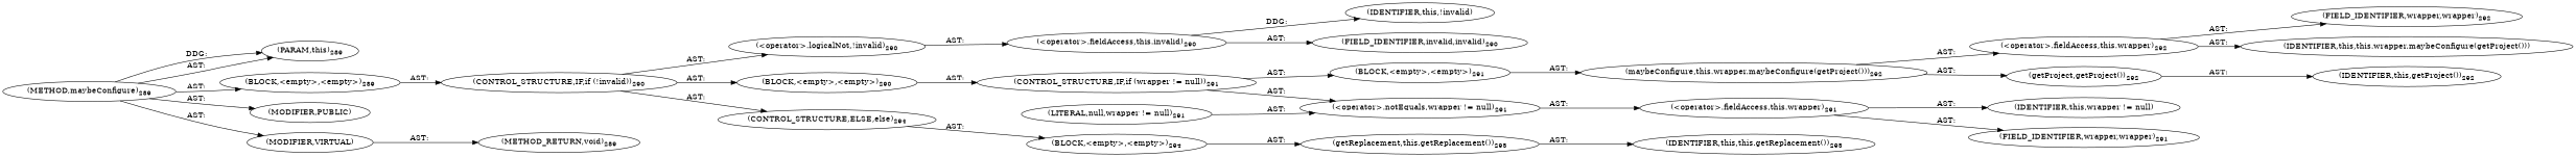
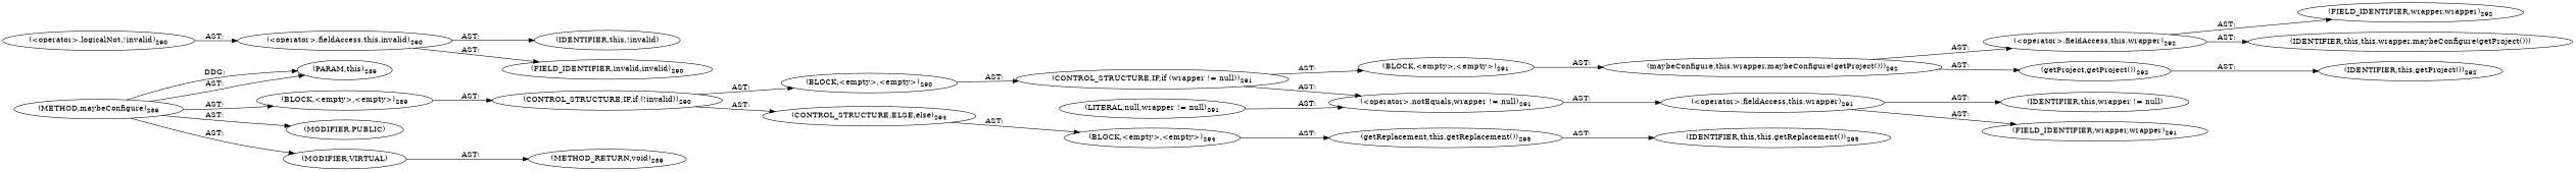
  digraph {
    rankdir=LR
    n1 [label=<(METHOD,maybeConfigure)<SUB>289</SUB>>]
    n2 [label=<(PARAM,this)<SUB>289</SUB>>]
    n3 [label=<(BLOCK,&lt;empty&gt;,&lt;empty&gt;)<SUB>289</SUB>>]
    n4 [label=<(MODIFIER,PUBLIC)>]
    n5 [label=<(MODIFIER,VIRTUAL)>]
    n6 [label=<(CONTROL_STRUCTURE,IF,if (!invalid))<SUB>290</SUB>>]
    n7 [label=<(METHOD_RETURN,void)<SUB>289</SUB>>]
    n8 [label=<(&lt;operator&gt;.logicalNot,!invalid)<SUB>290</SUB>>]
    n9 [label=<(BLOCK,&lt;empty&gt;,&lt;empty&gt;)<SUB>290</SUB>>]
    n10 [label=<(CONTROL_STRUCTURE,ELSE,else)<SUB>294</SUB>>]
    n11 [label=<(&lt;operator&gt;.fieldAccess,this.invalid)<SUB>290</SUB>>]
    n12 [label=<(CONTROL_STRUCTURE,IF,if (wrapper != null))<SUB>291</SUB>>]
    n13 [label=<(BLOCK,&lt;empty&gt;,&lt;empty&gt;)<SUB>294</SUB>>]
    n14 [label=<(IDENTIFIER,this,!invalid)>]
    n15 [label=<(FIELD_IDENTIFIER,invalid,invalid)<SUB>290</SUB>>]
    n16 [label=<(&lt;operator&gt;.notEquals,wrapper != null)<SUB>291</SUB>>]
    n17 [label=<(BLOCK,&lt;empty&gt;,&lt;empty&gt;)<SUB>291</SUB>>]
    n18 [label=<(&lt;operator&gt;.fieldAccess,this.wrapper)<SUB>291</SUB>>]
    n19 [label=<(maybeConfigure,this.wrapper.maybeConfigure(getProject()))<SUB>292</SUB>>]
    n20 [label=<(IDENTIFIER,this,wrapper != null)>]
    n21 [label=<(FIELD_IDENTIFIER,wrapper,wrapper)<SUB>291</SUB>>]
    n22 [label=<(LITERAL,null,wrapper != null)<SUB>291</SUB>>]
    n23 [label=<(&lt;operator&gt;.fieldAccess,this.wrapper)<SUB>292</SUB>>]
    n24 [label=<(getProject,getProject())<SUB>292</SUB>>]
    n25 [label=<(IDENTIFIER,this,this.wrapper.maybeConfigure(getProject()))>]
    n26 [label=<(FIELD_IDENTIFIER,wrapper,wrapper)<SUB>292</SUB>>]
    n27 [label=<(IDENTIFIER,this,getProject())<SUB>292</SUB>>]
    n28 [label=<(getReplacement,this.getReplacement())<SUB>295</SUB>>]
    n29 [label=<(IDENTIFIER,this,this.getReplacement())<SUB>295</SUB>>]
    n1 -> n2 [label="AST: "]
    n1 -> n2 [label="DDG: "]
    n1 -> n3 [label="AST: "]
    n1 -> n4 [label="AST: "]
    n1 -> n5 [label="AST: "]
    n3 -> n6 [label="AST: "]
    n5 -> n7 [label="AST: "]
-   n6 -> n8 [label="AST: "]
    n6 -> n9 [label="AST: "]
    n6 -> n10 [label="AST: "]
    n8 -> n11 [label="AST: "]
    n9 -> n12 [label="AST: "]
    n10 -> n13 [label="AST: "]
-   n11 -> n14 [label="DDG: "]
+   n11 -> n14 [label="AST: "]
    n11 -> n15 [label="AST: "]
    n12 -> n16 [label="AST: "]
    n12 -> n17 [label="AST: "]
    n13 -> n28 [label="AST: "]
    n16 -> n18 [label="AST: "]
    n17 -> n19 [label="AST: "]
    n18 -> n20 [label="AST: "]
    n18 -> n21 [label="AST: "]
    n19 -> n23 [label="AST: "]
    n19 -> n24 [label="AST: "]
    n22 -> n16 [label="AST: "]
    n23 -> n25 [label="AST: "]
    n23 -> n26 [label="AST: "]
    n24 -> n27 [label="AST: "]
    n28 -> n29 [label="AST: "]
  }
